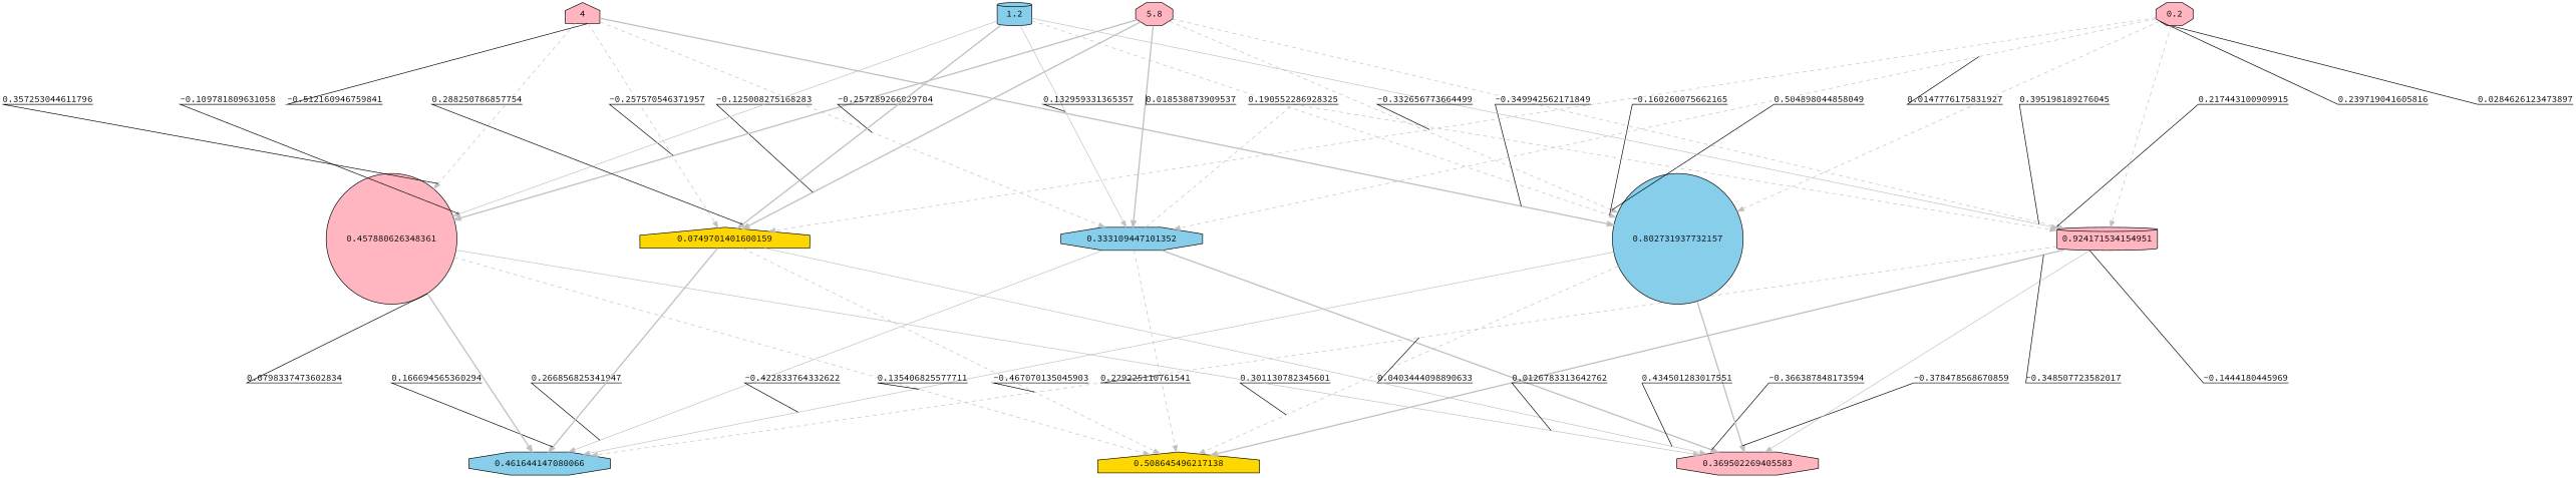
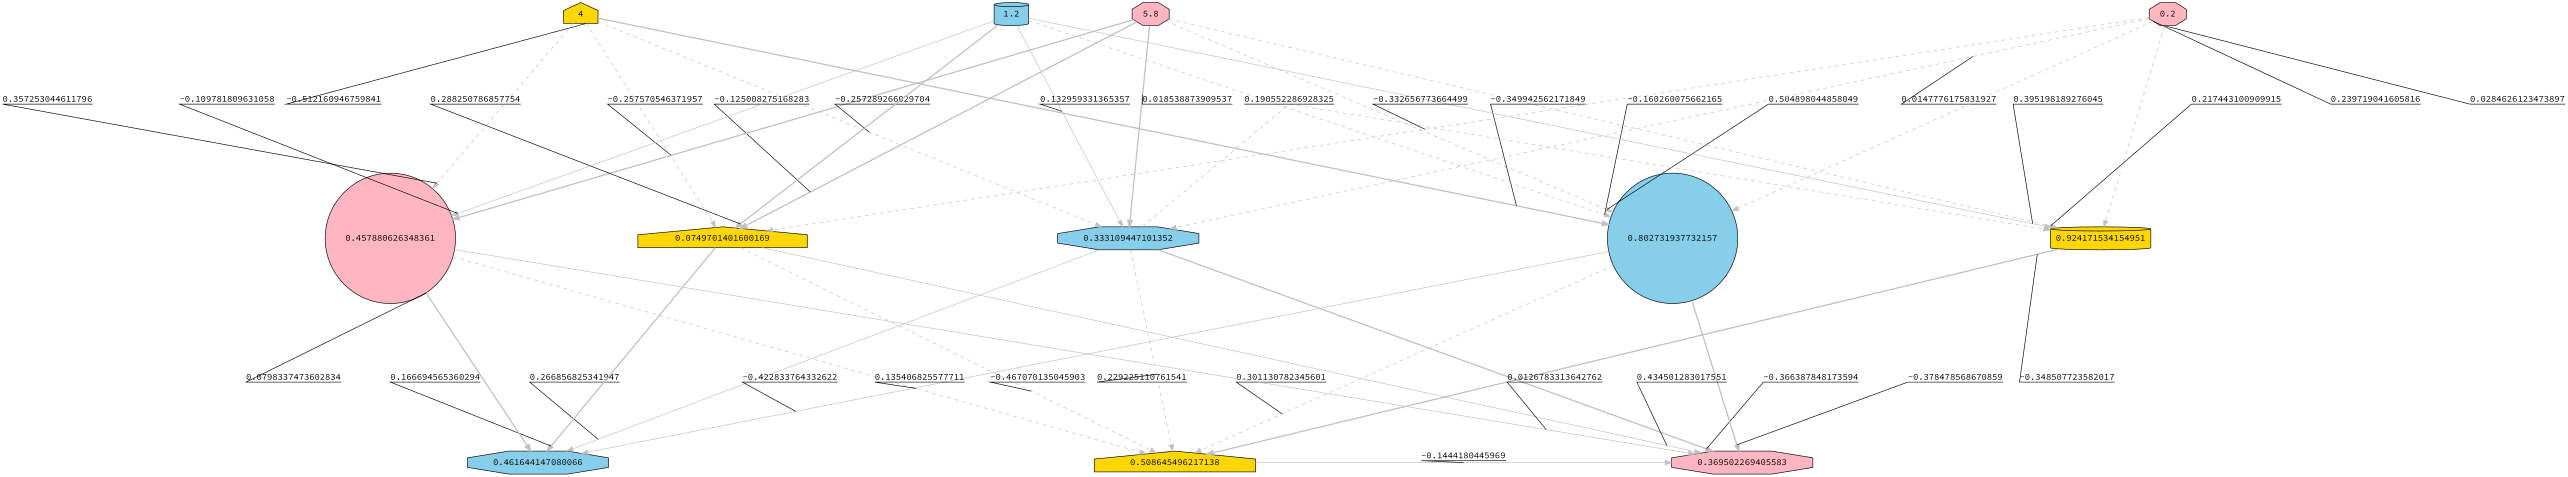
  digraph {
    fontname="Source Code Pro"
    nodesep=1
    rankdir=TB
    ranksep=3
    splines=line
    node [fillcolor=lightpink fontname="Source Code Pro" shape=octagon style=filled]
    edge [color=grey decorate=true fontname="Source Code Pro" style=dashed]
    5.8
-   4 [shape=house]
+   4 [fillcolor=gold shape=house]
    1.2 [fillcolor=skyblue shape=cylinder]
    0.2
    0.333109447101352 [fillcolor=skyblue]
    0.802731937732157 [fillcolor=skyblue shape=circle]
-   0.924171534154951 [shape=cylinder]
-   0.0749701401600169 [fillcolor=gold shape=house label=0.0749701401600159]
+   0.924171534154951 [fillcolor=gold shape=cylinder]
+   0.0749701401600169 [fillcolor=gold shape=house]
    0.457880626348361 [shape=circle]
    0.369502269405583
    0.461644147080066 [fillcolor=skyblue]
    0.508645496217138 [fillcolor=gold shape=house]
    subgraph sub_1 {
      rank=same
      5.8
      4
      1.2
      0.2
    }
    subgraph sub_2 {
      rank=same
      0.333109447101352
      0.802731937732157
      0.924171534154951
      0.0749701401600169
      0.457880626348361
    }
    subgraph sub_3 {
      rank=same
      0.369502269405583
      0.461644147080066
      0.508645496217138
    }
    5.8 -> 0.333109447101352 [label=0.018538873909537 style=bold]
    5.8 -> 0.802731937732157 [label=0.504898044858049]
    5.8 -> 0.924171534154951 [label=0.217443100909915]
    5.8 -> 0.0749701401600169 [label=-0.125008275168283 style=bold]
    5.8 -> 0.457880626348361 [label=-0.257570546371957 style=bold]
    4 -> 0.333109447101352 [label=-0.257289266029704]
    4 -> 0.802731937732157 [label=-0.349942562171849 style=bold]
    4 -> 0.0749701401600169 [label=-0.512160946759841]
    4 -> 0.457880626348361 [label=0.357253044611796]
    1.2 -> 0.333109447101352 [label=0.132959331365357 style=solid]
    1.2 -> 0.802731937732157 [label=-0.160260075662165]
    1.2 -> 0.924171534154951 [label=0.395198189276045 style=solid]
    1.2 -> 0.0749701401600169 [label=0.288250786857754 style=bold]
    1.2 -> 0.457880626348361 [label=-0.109781809631058 style=solid]
    0.2 -> 0.333109447101352 [label=0.0147776175831927]
    0.2 -> 0.802731937732157 [label=0.239719041605816]
    0.2 -> 0.924171534154951 [label=0.0284626123473897]
    0.2 -> 0.0749701401600169 [label=-0.332656773664499]
    0.333109447101352 -> 0.924171534154951 [label=0.190552286928325]
    0.333109447101352 -> 0.369502269405583 [label=-0.366387848173594 style=bold]
    0.333109447101352 -> 0.461644147080066 [label=0.266856825341947 style=solid]
    0.333109447101352 -> 0.508645496217138 [label=0.229225110761541]
    0.802731937732157 -> 0.369502269405583 [label=-0.378478568670859 style=bold]
    0.802731937732157 -> 0.461644147080066 [label=-0.422833764332622 style=solid]
    0.802731937732157 -> 0.508645496217138 [label=0.301130782345601]
-   0.924171534154951 -> 0.369502269405583 [label=-0.1444180445969 style=solid]
-   0.924171534154951 -> 0.461644147080066 [label=0.0403444098890633]
+   0.508645496217138 -> 0.369502269405583 [label=-0.1444180445969 style=solid]
    0.924171534154951 -> 0.508645496217138 [label=-0.348507723582017 style=bold]
    0.0749701401600169 -> 0.369502269405583 [label=0.434501283017551 style=solid]
    0.0749701401600169 -> 0.461644147080066 [label=0.166694565360294 style=bold]
    0.0749701401600169 -> 0.508645496217138 [label=-0.467070135045903]
    0.457880626348361 -> 0.369502269405583 [label=0.0126783313642762 style=solid]
    0.457880626348361 -> 0.461644147080066 [label=0.0798337473602834 style=bold]
    0.457880626348361 -> 0.508645496217138 [label=0.135406825577711]
  }
